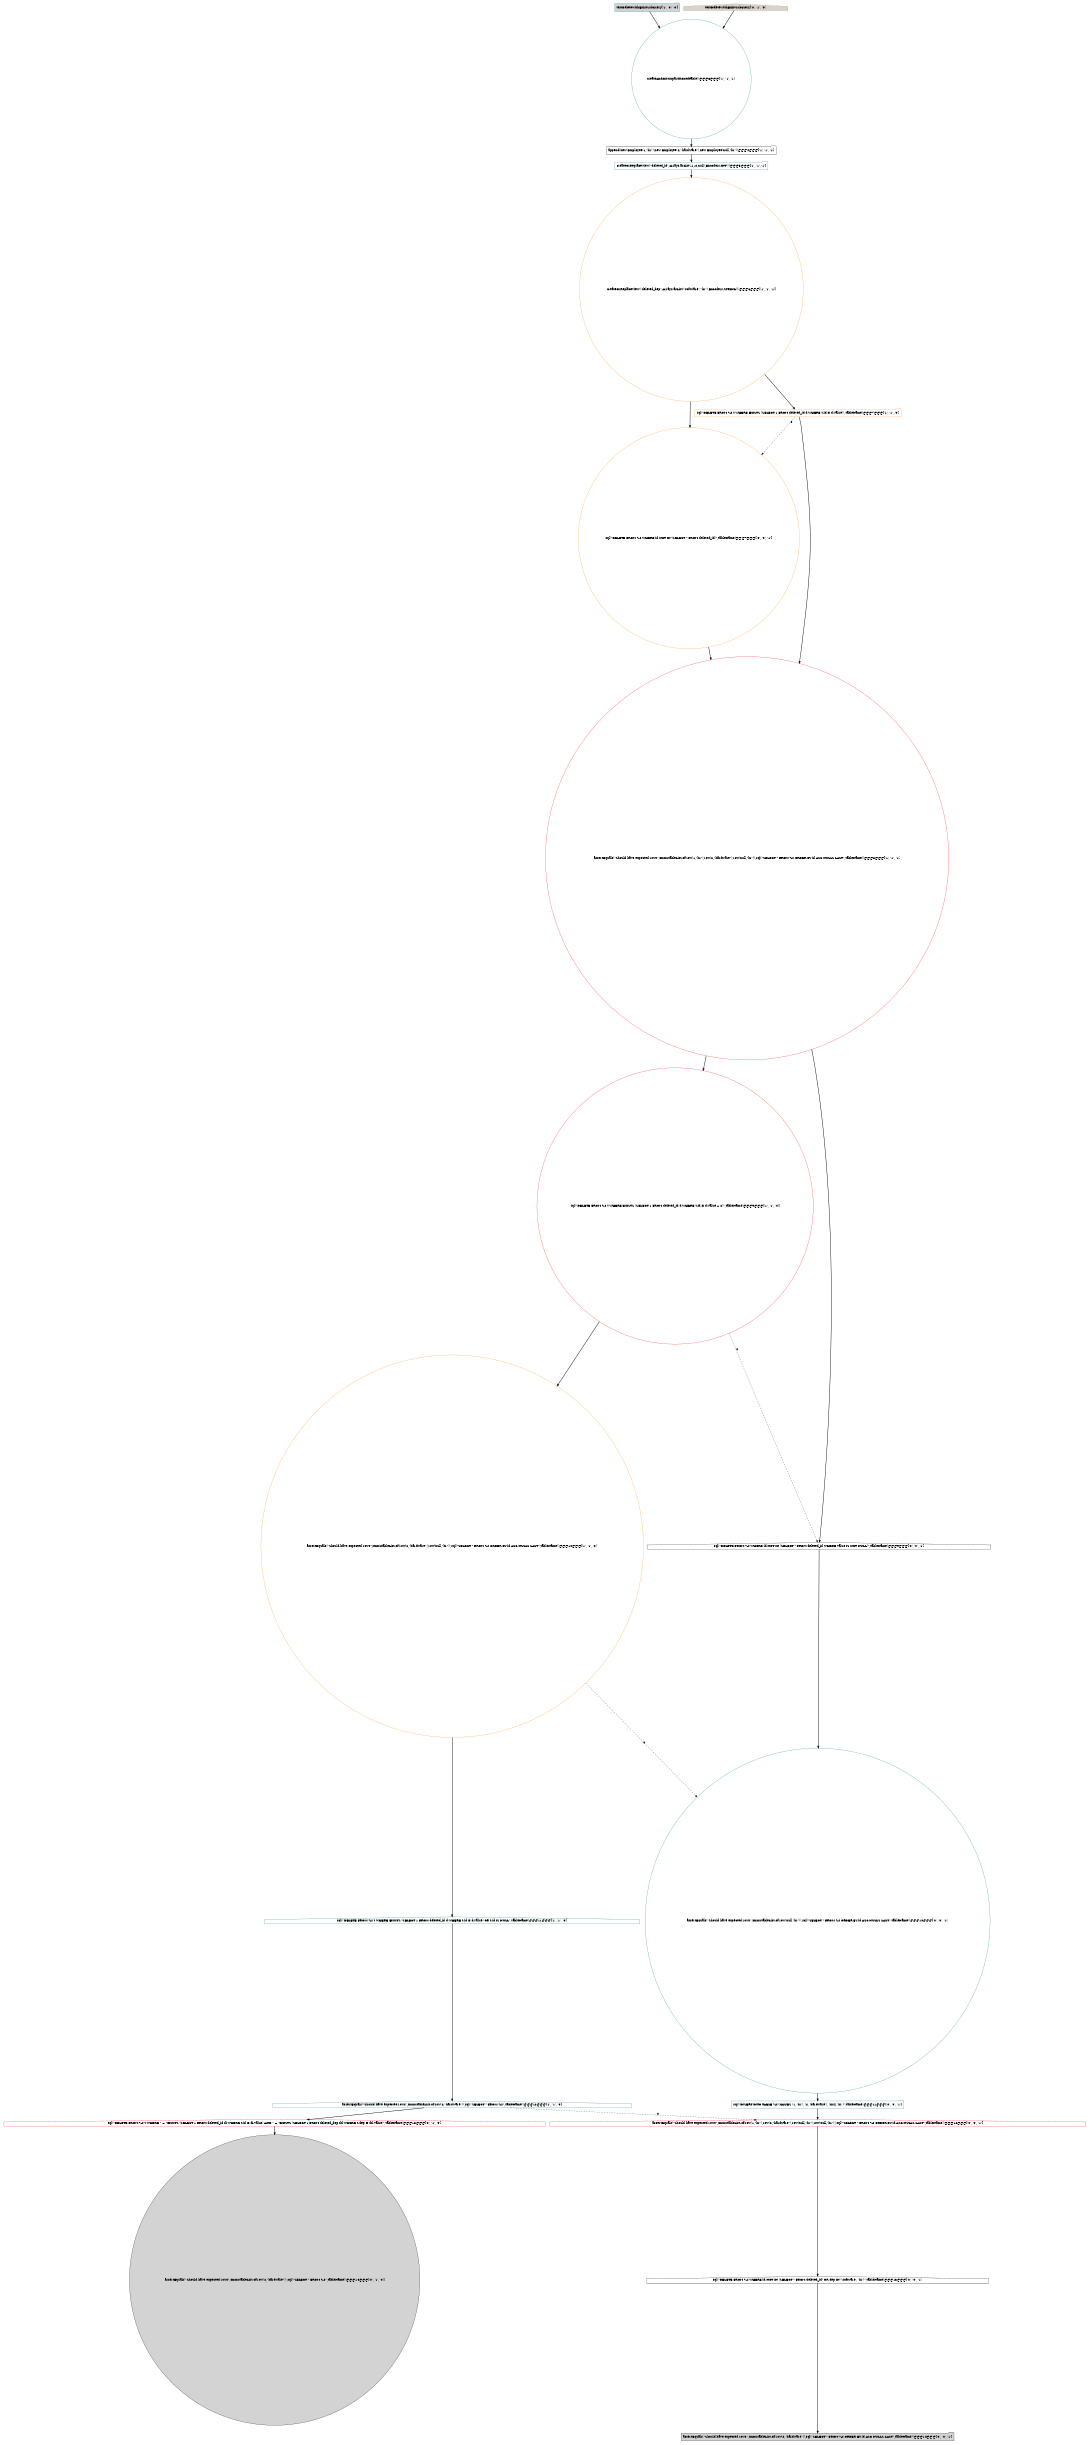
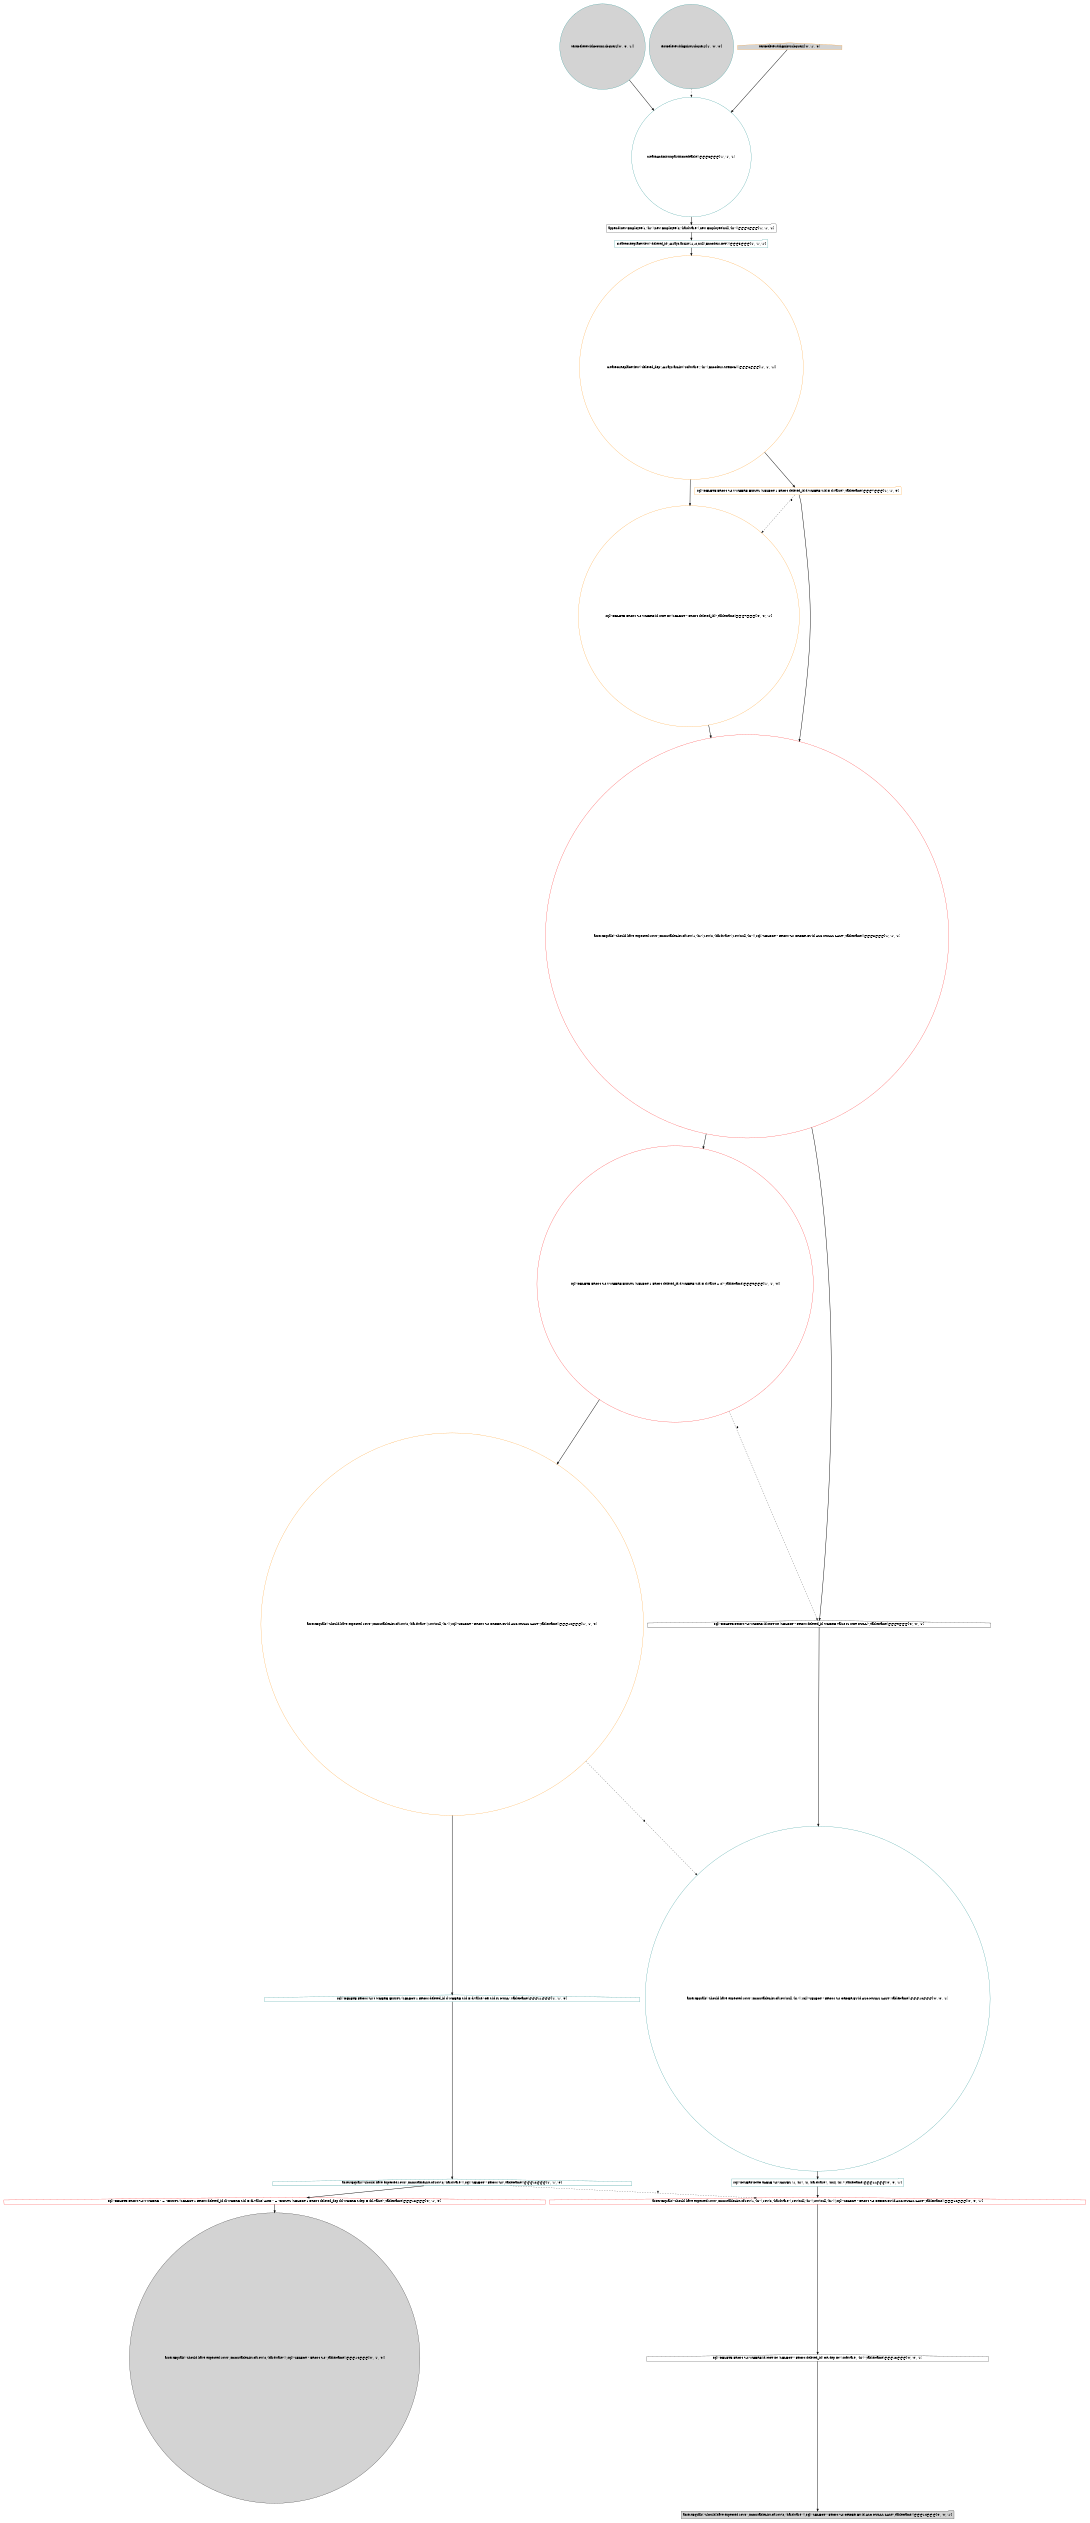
  digraph {
    node [color=teal fillcolor=white shape=circle style=filled]
    edge [style=bold]
    n1 [color=black label="sql(\"DELETE FROM %s WHERE id NOT IN (SELECT * FROM deleted_id) OR dep IN ('software', 'hr')\",tableName)@@@13@@@['0', '0', '1']" shape=house]
    n2 [color=black fillcolor=lightgray label="assertEquals(\"Should have expected rows\",ImmutableList.of(row(2,\"hardware\")),sql(\"SELECT * FROM %s ORDER BY id ASC NULLS LAST\",tableName))@@@14@@@['0', '0', '1']" shape=folder]
    n3 [label="sql(\"INSERT INTO TABLE %s VALUES (1, 'hr'), (2, 'hardware'), (null, 'hr')\",tableName)@@@11@@@['0', '0', '1']" shape=folder]
    n4 [color=red label="assertEquals(\"Should have expected rows\",ImmutableList.of(row(1,\"hr\"),row(2,\"hardware\"),row(null,\"hr\"),row(null,\"hr\")),sql(\"SELECT * FROM %s ORDER BY id ASC NULLS LAST\",tableName))@@@12@@@['0', '0', '1']" shape=house]
    n5 [label="assertEquals(\"Should have expected rows\",ImmutableList.of(row(null,\"hr\")),sql(\"SELECT * FROM %s ORDER BY id ASC NULLS LAST\",tableName))@@@10@@@['0', '0', '1']"]
    n6 [label="createOrReplaceView(\"deleted_id\",Arrays.asList(-1,-2,null),Encoders.INT())@@@5@@@['1', '1', '1']" shape=folder]
    n7 [color=darkorange label="createOrReplaceView(\"deleted_dep\",Arrays.asList(\"software\",\"hr\"),Encoders.STRING())@@@6@@@['1', '1', '1']"]
    n8 [color=darkorange label="sql(\"DELETE FROM %s WHERE id NOT IN (SELECT * FROM deleted_id)\",tableName)@@@7@@@['0', '0', '1']"]
    n9 [color=darkorange label="sql(\"DELETE FROM %s t WHERE EXISTS (SELECT 1 FROM deleted_id d WHERE t.id = d.value)\",tableName)@@@7@@@['1', '1', '0']" shape=folder]
    n10 [color=red label="sql(\"DELETE FROM %s t WHERE EXISTS (SELECT 1 FROM deleted_id d WHERE t.id = d.value + 2)\",tableName)@@@9@@@['1', '1', '0']"]
    n11 [color=darkorange label="assertEquals(\"Should have expected rows\",ImmutableList.of(row(2,\"hardware\"),row(null,\"hr\")),sql(\"SELECT * FROM %s ORDER BY id ASC NULLS LAST\",tableName))@@@10@@@['1', '1', '0']"]
    n12 [color=black label="sql(\"DELETE FROM %s WHERE id NOT IN (SELECT * FROM deleted_id WHERE value IS NOT NULL)\",tableName)@@@9@@@['0', '0', '1']" shape=house]
    n13 [label="sql(\"DELETE FROM %s t WHERE EXISTS (SELECT 1 FROM deleted_id d WHERE t.id = d.value) OR t.id IS NULL\",tableName)@@@11@@@['1', '1', '0']" shape=house]
    n14 [color=red label="assertEquals(\"Should have expected rows\",ImmutableList.of(row(1,\"hr\"),row(2,\"hardware\"),row(null,\"hr\")),sql(\"SELECT * FROM %s ORDER BY id ASC NULLS LAST\",tableName))@@@8@@@['1', '1', '1']"]
+   n15 [fillcolor=lightgray label="testDeleteWithNotInSubquery['0', '0', '1']"]
    n16 [label="createAndInitUnpartitionedTable()@@@3@@@['1', '1', '1']"]
    n17 [color=black label="append(new Employee(1,\"hr\"),new Employee(2,\"hardware\"),new Employee(null,\"hr\"))@@@4@@@['1', '1', '1']" shape=folder]
    n18 [label="assertEquals(\"Should have expected rows\",ImmutableList.of(row(2,\"hardware\")),sql(\"SELECT * FROM %s\",tableName))@@@12@@@['1', '1', '0']" shape=house]
    n19 [color=red label="sql(\"DELETE FROM %s t WHERE \" + \"EXISTS (SELECT 1 FROM deleted_id di WHERE t.id = di.value) AND \" + \"EXISTS (SELECT 1 FROM deleted_dep dd WHERE t.dep = dd.value)\",tableName)@@@13@@@['0', '1', '0']" shape=house]
    n20 [color=black fillcolor=lightgray label="assertEquals(\"Should have expected rows\",ImmutableList.of(row(2,\"hardware\")),sql(\"SELECT * FROM %s\",tableName))@@@14@@@['0', '1', '0']"]
-   n21 [fillcolor=lightgray label="testDeleteWithExistSubquery['1', '0', '0']" shape=folder]
+   n21 [fillcolor=lightgray label="testDeleteWithExistSubquery['1', '0', '0']"]
    n22 [color=darkorange fillcolor=lightgray label="testDeleteWithExistSubquery['0', '1', '0']" shape=house]
    n1 -> n2
    n3 -> n4
    n4 -> n1
    n5 -> n3
    n6 -> n7
    n7 -> n8
    n7 -> n9
    n8 -> n14
    n9 -> n8 [label=0 style=dashed]
    n9 -> n14
    n10 -> n11
    n10 -> n12 [label=0 style=dashed]
    n11 -> n5 [label=0 style=dashed]
    n11 -> n13
    n12 -> n5
    n13 -> n18
    n14 -> n10
    n14 -> n12
+   n15 -> n16
    n16 -> n17
    n17 -> n6
    n18 -> n4 [label=0 style=dashed]
    n18 -> n19
    n19 -> n20
-   n21 -> n16
+   n21 -> n16 [style=dashed]
    n22 -> n16
  }
